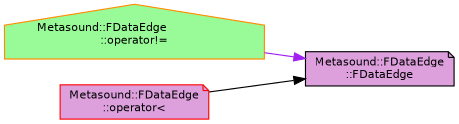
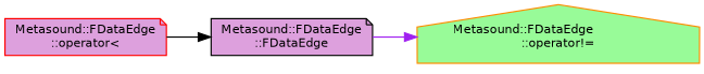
  digraph {
    rankdir=RL
    node [fillcolor=plum fontname=Helvetica fontsize=10 shape=note style=filled]
    edge [dir=back fontname=Helvetica fontsize=10 labelfontname=Helvetica labelfontsize=10 style=solid]
    n1 [color=black fontcolor=black height=0.2 label="Metasound::FDataEdge\l::FDataEdge" width=0.4]
    n2 [color=darkorange fillcolor=palegreen height=0.2 label="Metasound::FDataEdge\l::operator!=" shape=house width=0.4]
    n3 [color=red height=0.2 label="Metasound::FDataEdge\l::operator\<" width=0.4]
-   n1 -> n2 [color=purple]
+   n2 -> n1 [color=purple]
    n1 -> n3 [color=black]
  }
